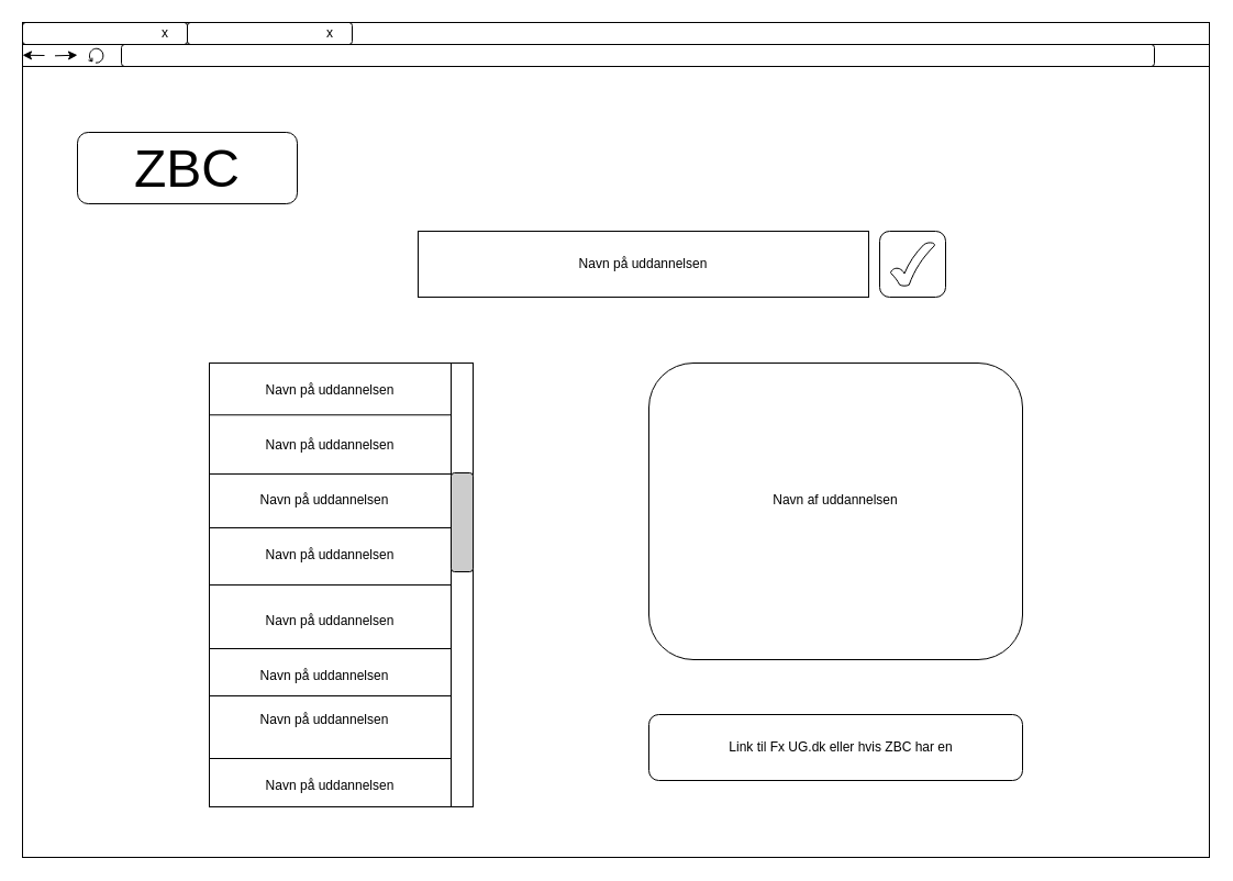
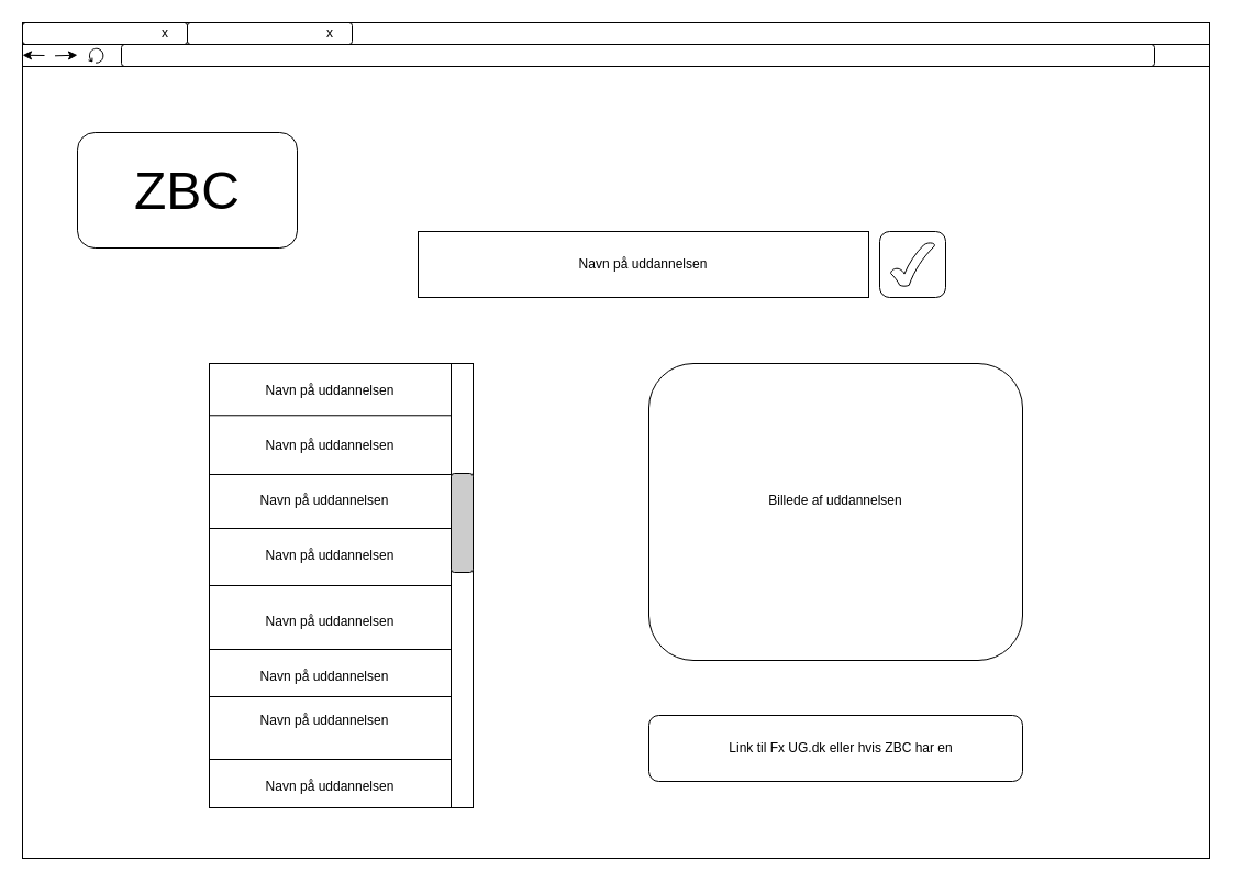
  <mxCell id="0" />
  <mxCell id="1" parent="0" />
  <mxCell id="2" value="" style="rounded=0;whiteSpace=wrap;html=1;" parent="1" vertex="1"><mxGeometry x="20" y="20" width="1080" height="760" as="geometry" /></mxCell>
- <mxCell id="3" value="&lt;font style=&quot;font-size: 48px&quot;&gt;ZBC&lt;/font&gt;" style="rounded=1;whiteSpace=wrap;html=1;" parent="1" vertex="1"><mxGeometry x="70" y="120" width="200" height="65" as="geometry" /></mxCell>
+ <mxCell id="3" value="&lt;font style=&quot;font-size: 48px&quot;&gt;ZBC&lt;/font&gt;" style="rounded=1;whiteSpace=wrap;html=1;" parent="1" vertex="1"><mxGeometry x="70" y="120" width="200" height="105" as="geometry" /></mxCell>
  <mxCell id="4" value="" style="rounded=0;whiteSpace=wrap;html=1;" parent="1" vertex="1"><mxGeometry x="190" y="330" width="220" height="404" as="geometry" /></mxCell>
  <mxCell id="5" value="" style="endArrow=none;html=1;exitX=0;exitY=0.25;exitDx=0;exitDy=0;entryX=1;entryY=0.25;entryDx=0;entryDy=0;" parent="1" source="4" target="4" edge="1"><mxGeometry width="50" height="50" relative="1" as="geometry"><mxPoint x="210" y="40" as="sourcePoint" /><mxPoint x="260" y="-10" as="targetPoint" /></mxGeometry></mxCell>
  <mxCell id="6" value="" style="endArrow=none;html=1;exitX=0;exitY=0.5;exitDx=0;exitDy=0;entryX=1;entryY=0.5;entryDx=0;entryDy=0;" parent="1" source="4" target="4" edge="1"><mxGeometry width="50" height="50" relative="1" as="geometry"><mxPoint x="210" y="40" as="sourcePoint" /><mxPoint x="260" y="-10" as="targetPoint" /></mxGeometry></mxCell>
  <mxCell id="7" value="" style="endArrow=none;html=1;entryX=1;entryY=0.75;entryDx=0;entryDy=0;exitX=0;exitY=0.75;exitDx=0;exitDy=0;" parent="1" source="4" target="4" edge="1"><mxGeometry width="50" height="50" relative="1" as="geometry"><mxPoint x="210" y="130" as="sourcePoint" /><mxPoint x="260" y="80" as="targetPoint" /></mxGeometry></mxCell>
  <mxCell id="8" value="" style="endArrow=none;html=1;entryX=1.009;entryY=0.117;entryDx=0;entryDy=0;entryPerimeter=0;exitX=0;exitY=0.117;exitDx=0;exitDy=0;exitPerimeter=0;" parent="1" source="4" target="4" edge="1"><mxGeometry width="50" height="50" relative="1" as="geometry"><mxPoint x="210" y="70" as="sourcePoint" /><mxPoint x="260" y="20" as="targetPoint" /></mxGeometry></mxCell>
  <mxCell id="9" style="edgeStyle=orthogonalEdgeStyle;rounded=0;orthogonalLoop=1;jettySize=auto;html=1;exitX=0.5;exitY=1;exitDx=0;exitDy=0;" parent="1" edge="1"><mxGeometry relative="1" as="geometry"><mxPoint x="760" y="630" as="sourcePoint" /><mxPoint x="760" y="630" as="targetPoint" /></mxGeometry></mxCell>
  <mxCell id="10" value="" style="endArrow=none;html=1;exitX=0;exitY=0.25;exitDx=0;exitDy=0;entryX=1;entryY=0.25;entryDx=0;entryDy=0;" parent="1" edge="1"><mxGeometry width="50" height="50" relative="1" as="geometry"><mxPoint x="190" y="480" as="sourcePoint" /><mxPoint x="410" y="480" as="targetPoint" /></mxGeometry></mxCell>
  <mxCell id="11" value="" style="endArrow=none;html=1;exitX=0;exitY=0.25;exitDx=0;exitDy=0;entryX=1;entryY=0.25;entryDx=0;entryDy=0;" parent="1" edge="1"><mxGeometry width="50" height="50" relative="1" as="geometry"><mxPoint x="190" y="590" as="sourcePoint" /><mxPoint x="410" y="590" as="targetPoint" /></mxGeometry></mxCell>
  <mxCell id="12" value="" style="endArrow=none;html=1;exitX=0;exitY=0.25;exitDx=0;exitDy=0;entryX=1;entryY=0.25;entryDx=0;entryDy=0;" parent="1" edge="1"><mxGeometry width="50" height="50" relative="1" as="geometry"><mxPoint x="190" y="690" as="sourcePoint" /><mxPoint x="410" y="690" as="targetPoint" /></mxGeometry></mxCell>
  <mxCell id="13" value="" style="rounded=0;whiteSpace=wrap;html=1;strokeColor=#000000;" parent="1" vertex="1"><mxGeometry x="410" y="330" width="20" height="404" as="geometry" /></mxCell>
  <mxCell id="14" value="" style="rounded=1;whiteSpace=wrap;html=1;strokeColor=#000000;fillColor=#CCCCCC;" parent="1" vertex="1"><mxGeometry x="410" y="430" width="20" height="90" as="geometry" /></mxCell>
- <mxCell id="15" value="Navn af uddannelsen" style="text;html=1;strokeColor=none;fillColor=none;align=center;verticalAlign=middle;whiteSpace=wrap;rounded=0;" parent="1" vertex="1"><mxGeometry x="695" y="420" width="130" height="70" as="geometry" /></mxCell>
+ <mxCell id="15" value="Billede af uddannelsen" style="text;html=1;strokeColor=none;fillColor=none;align=center;verticalAlign=middle;whiteSpace=wrap;rounded=0;" parent="1" vertex="1"><mxGeometry x="695" y="420" width="130" height="70" as="geometry" /></mxCell>
  <mxCell id="16" value="Navn på uddannelsen" style="text;html=1;strokeColor=none;fillColor=none;align=center;verticalAlign=middle;whiteSpace=wrap;rounded=0;" parent="1" vertex="1"><mxGeometry x="235" y="320" width="130" height="70" as="geometry" /></mxCell>
  <mxCell id="17" value="Navn på uddannelsen" style="text;html=1;strokeColor=none;fillColor=none;align=center;verticalAlign=middle;whiteSpace=wrap;rounded=0;" parent="1" vertex="1"><mxGeometry x="235" y="370" width="130" height="70" as="geometry" /></mxCell>
  <mxCell id="18" value="Navn på uddannelsen" style="text;html=1;strokeColor=none;fillColor=none;align=center;verticalAlign=middle;whiteSpace=wrap;rounded=0;" parent="1" vertex="1"><mxGeometry x="235" y="680" width="130" height="70" as="geometry" /></mxCell>
  <mxCell id="19" value="Navn på uddannelsen" style="text;html=1;strokeColor=none;fillColor=none;align=center;verticalAlign=middle;whiteSpace=wrap;rounded=0;" parent="1" vertex="1"><mxGeometry x="230" y="620" width="130" height="70" as="geometry" /></mxCell>
  <mxCell id="20" value="Navn på uddannelsen" style="text;html=1;strokeColor=none;fillColor=none;align=center;verticalAlign=middle;whiteSpace=wrap;rounded=0;" parent="1" vertex="1"><mxGeometry x="230" y="580" width="130" height="70" as="geometry" /></mxCell>
  <mxCell id="21" value="Navn på uddannelsen" style="text;html=1;strokeColor=none;fillColor=none;align=center;verticalAlign=middle;whiteSpace=wrap;rounded=0;" parent="1" vertex="1"><mxGeometry x="235" y="530" width="130" height="70" as="geometry" /></mxCell>
  <mxCell id="22" value="Navn på uddannelsen" style="text;html=1;strokeColor=none;fillColor=none;align=center;verticalAlign=middle;whiteSpace=wrap;rounded=0;" parent="1" vertex="1"><mxGeometry x="235" y="470" width="130" height="70" as="geometry" /></mxCell>
  <mxCell id="23" value="Navn på uddannelsen" style="text;html=1;strokeColor=none;fillColor=none;align=center;verticalAlign=middle;whiteSpace=wrap;rounded=0;" parent="1" vertex="1"><mxGeometry x="230" y="420" width="130" height="70" as="geometry" /></mxCell>
  <mxCell id="24" value="" style="rounded=0;whiteSpace=wrap;html=1;strokeColor=#000000;fillColor=none;" parent="1" vertex="1"><mxGeometry x="380" y="210" width="410" height="60" as="geometry" /></mxCell>
  <mxCell id="25" value="Navn på uddannelsen" style="text;html=1;strokeColor=none;fillColor=none;align=center;verticalAlign=middle;whiteSpace=wrap;rounded=0;" parent="1" vertex="1"><mxGeometry x="520" y="205" width="130" height="70" as="geometry" /></mxCell>
  <mxCell id="26" value="" style="rounded=1;whiteSpace=wrap;html=1;strokeColor=#000000;fillColor=none;" parent="1" vertex="1"><mxGeometry x="800" y="210" width="60" height="60" as="geometry" /></mxCell>
  <mxCell id="27" value="" style="verticalLabelPosition=bottom;verticalAlign=top;html=1;shape=mxgraph.basic.tick;strokeColor=#000000;fillColor=none;" parent="1" vertex="1"><mxGeometry x="810" y="220" width="40" height="40" as="geometry" /></mxCell>
  <mxCell id="28" value="" style="rounded=0;whiteSpace=wrap;html=1;strokeColor=#000000;fillColor=none;" parent="1" vertex="1"><mxGeometry x="20" y="40" width="1080" height="20" as="geometry" /></mxCell>
  <mxCell id="29" value="" style="rounded=1;whiteSpace=wrap;html=1;strokeColor=#000000;fillColor=none;" parent="1" vertex="1"><mxGeometry x="110" y="40" width="940" height="20" as="geometry" /></mxCell>
  <mxCell id="30" value="" style="rounded=0;whiteSpace=wrap;html=1;strokeColor=#000000;fillColor=none;" parent="1" vertex="1"><mxGeometry x="20" y="20" width="1080" height="20" as="geometry" /></mxCell>
  <mxCell id="31" value="" style="rounded=1;whiteSpace=wrap;html=1;strokeColor=#000000;fillColor=none;" parent="1" vertex="1"><mxGeometry x="20" y="20" width="150" height="20" as="geometry" /></mxCell>
  <mxCell id="32" value="" style="rounded=1;whiteSpace=wrap;html=1;strokeColor=#000000;fillColor=none;" parent="1" vertex="1"><mxGeometry x="170" y="20" width="150" height="20" as="geometry" /></mxCell>
  <mxCell id="33" value="x" style="text;html=1;strokeColor=none;fillColor=none;align=center;verticalAlign=middle;whiteSpace=wrap;rounded=0;" parent="1" vertex="1"><mxGeometry x="130" y="20" width="40" height="20" as="geometry" /></mxCell>
  <mxCell id="34" value="x" style="text;html=1;strokeColor=none;fillColor=none;align=center;verticalAlign=middle;whiteSpace=wrap;rounded=0;" parent="1" vertex="1"><mxGeometry x="280" y="20" width="40" height="20" as="geometry" /></mxCell>
  <mxCell id="35" value="" style="endArrow=classic;html=1;" parent="1" edge="1"><mxGeometry width="50" height="50" relative="1" as="geometry"><mxPoint x="40" y="50" as="sourcePoint" /><mxPoint x="20" y="49.76" as="targetPoint" /></mxGeometry></mxCell>
  <mxCell id="36" value="" style="endArrow=classic;html=1;entryX=0.056;entryY=0.065;entryDx=0;entryDy=0;entryPerimeter=0;" parent="1" edge="1"><mxGeometry width="50" height="50" relative="1" as="geometry"><mxPoint x="49.52" y="50.3" as="sourcePoint" /><mxPoint x="70" y="49.7" as="targetPoint" /></mxGeometry></mxCell>
  <mxCell id="37" value="" style="shape=mxgraph.bpmn.loop;html=1;outlineConnect=0;strokeColor=#000000;fillColor=none;" parent="1" vertex="1"><mxGeometry x="80" y="43" width="14" height="14" as="geometry" /></mxCell>
  <mxCell id="38" value="" style="rounded=1;whiteSpace=wrap;html=1;strokeColor=#000000;fillColor=none;" parent="1" vertex="1"><mxGeometry x="590" y="650" width="340" height="60" as="geometry" /></mxCell>
  <mxCell id="39" value="Link til Fx UG.dk eller hvis ZBC har en" style="text;html=1;strokeColor=none;fillColor=none;align=center;verticalAlign=middle;whiteSpace=wrap;rounded=0;" parent="1" vertex="1"><mxGeometry x="610" y="660" width="310" height="40" as="geometry" /></mxCell>
  <mxCell id="40" value="" style="rounded=1;whiteSpace=wrap;html=1;strokeColor=#000000;fillColor=none;" vertex="1" parent="1"><mxGeometry x="590" y="330" width="340" height="270" as="geometry" /></mxCell>
